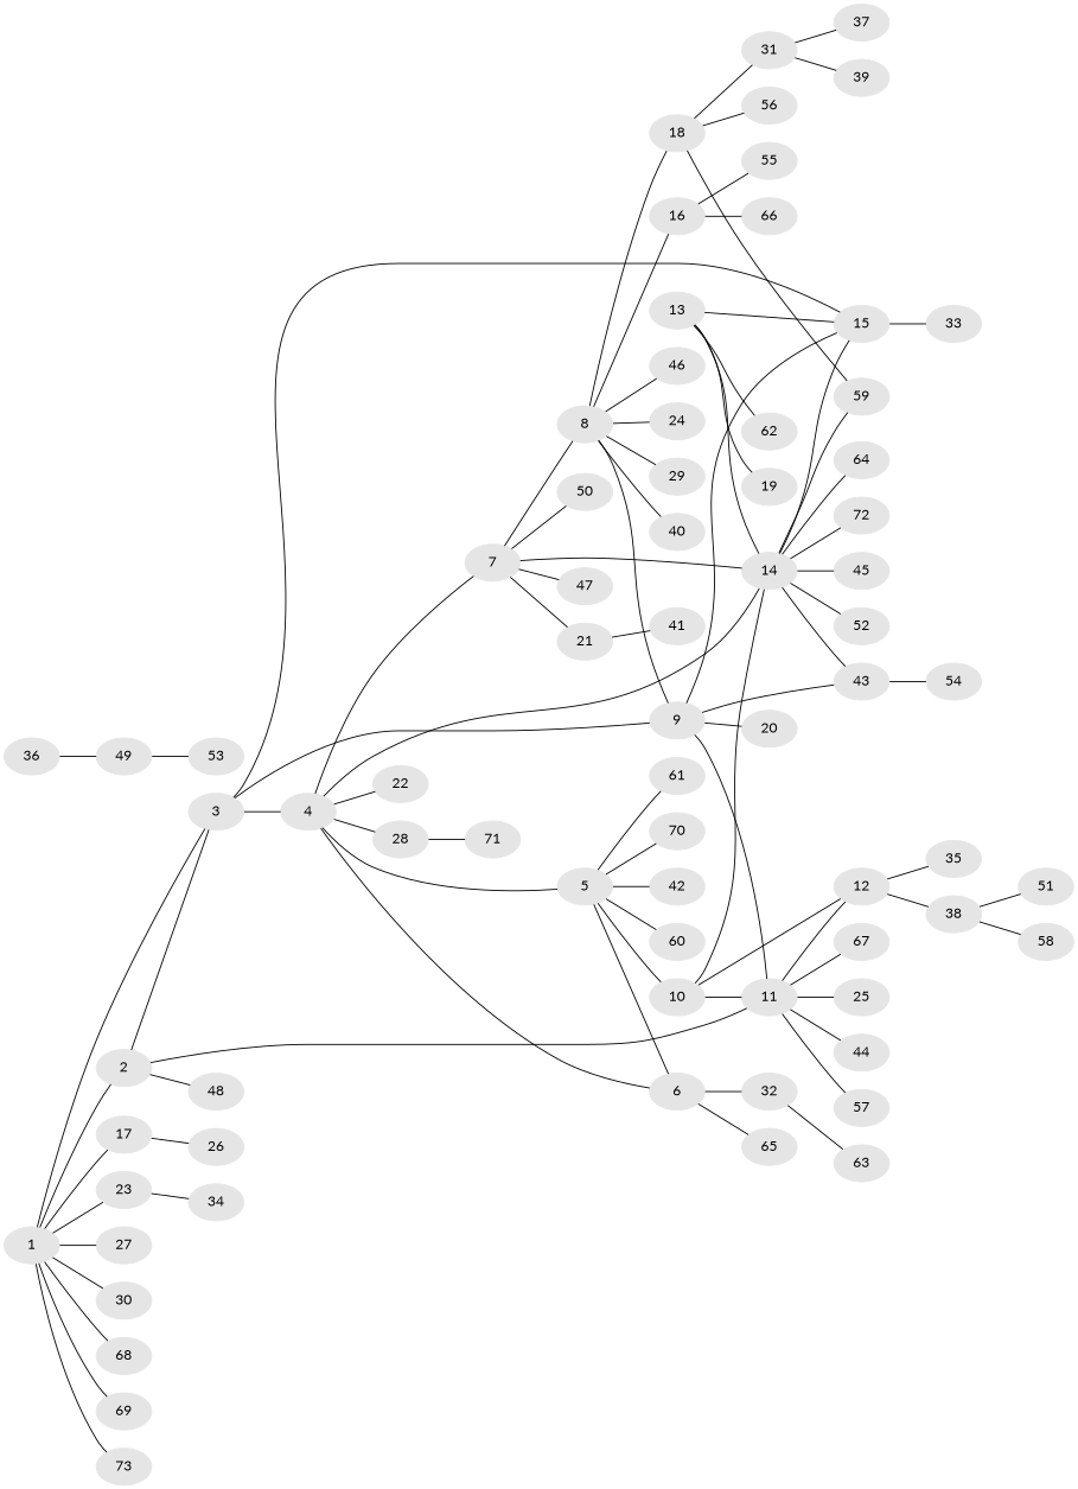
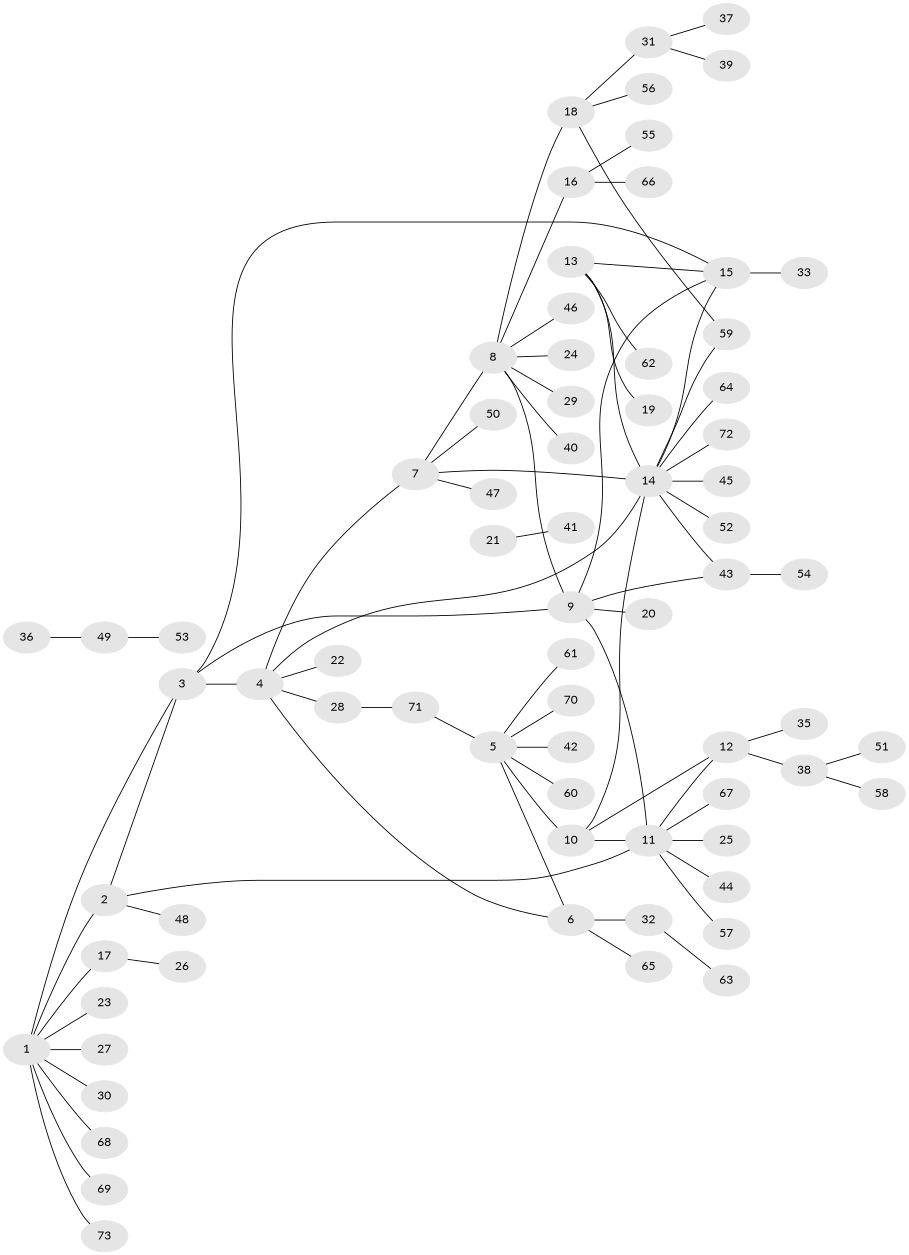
  graph {
    fontname=Lato
    rankdir=LR
    node [color=gray90 fontname=Lato style=filled]
    edge [fontname=Lato]
    1
    2
    3
    17
    23
    27
    30
    68
    69
    73
    11
    48
    4
    9
    15
    26
-   34
    12
    25
    44
    57
    67
    36
    49
    5
    6
    7
    14
    22
    28
    20
    43
    33
    10
    42
    60
    61
    70
    32
    65
    8
    21
    47
    50
    45
    52
    59
    64
    72
    71
    63
    16
    18
    24
    29
    40
    46
    41
    55
    66
    31
    56
    54
    35
    38
    51
    58
    13
    19
    62
    37
    39
    53
    1 -- 2
    1 -- 3
    1 -- 17
    1 -- 23
    1 -- 27
    1 -- 30
    1 -- 68
    1 -- 69
    1 -- 73
    2 -- 3
    2 -- 11
    2 -- 48
    3 -- 4
    3 -- 9
    3 -- 15
    17 -- 26
-   23 -- 34
    11 -- 12
    11 -- 25
    11 -- 44
    11 -- 57
    11 -- 67
-   4 -- 5
+   71 -- 5
    4 -- 6
    4 -- 7
    4 -- 14
    4 -- 22
    4 -- 28
    9 -- 11
    9 -- 15
    9 -- 20
    9 -- 43
    15 -- 33
    12 -- 35
    12 -- 38
    36 -- 49
    49 -- 53
    5 -- 6
    5 -- 10
    5 -- 42
    5 -- 60
    5 -- 61
    5 -- 70
    6 -- 32
    6 -- 65
    7 -- 14
    7 -- 8
-   7 -- 21
    7 -- 47
    7 -- 50
    14 -- 15
    14 -- 43
    14 -- 45
    14 -- 52
    14 -- 59
    14 -- 64
    14 -- 72
    28 -- 71
    43 -- 54
    10 -- 11
    10 -- 12
    10 -- 14
    32 -- 63
    8 -- 9
    8 -- 16
    8 -- 18
    8 -- 24
    8 -- 29
    8 -- 40
    8 -- 46
    21 -- 41
    16 -- 55
    16 -- 66
    18 -- 59
    18 -- 31
    18 -- 56
    31 -- 37
    31 -- 39
    38 -- 51
    38 -- 58
    13 -- 15
    13 -- 14
    13 -- 19
    13 -- 62
  }
